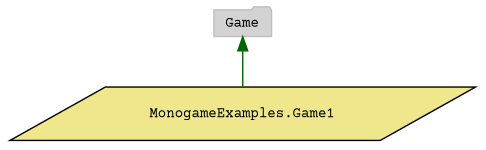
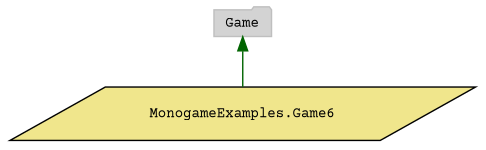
  digraph {
    rankdir=TB
    fontname="Courier Prime"
    node [fontname="Courier Prime" fontsize=10 style=filled]
    n1 [color=grey75 fillcolor=lightgrey height=0.2 label=Game shape=folder width=0.4]
-   n2 [color=black fillcolor=khaki height=0.2 label="MonogameExamples.Game1" shape=parallelogram width=0.4]
+   n2 [color=black fillcolor=khaki height=0.2 label="MonogameExamples.Game6" shape=parallelogram width=0.4]
    n1 -> n2 [color=darkgreen dir=back fontname="Courier Prime" fontsize=10 labelfontname=Helvetica labelfontsize=10 style=solid]
  }
